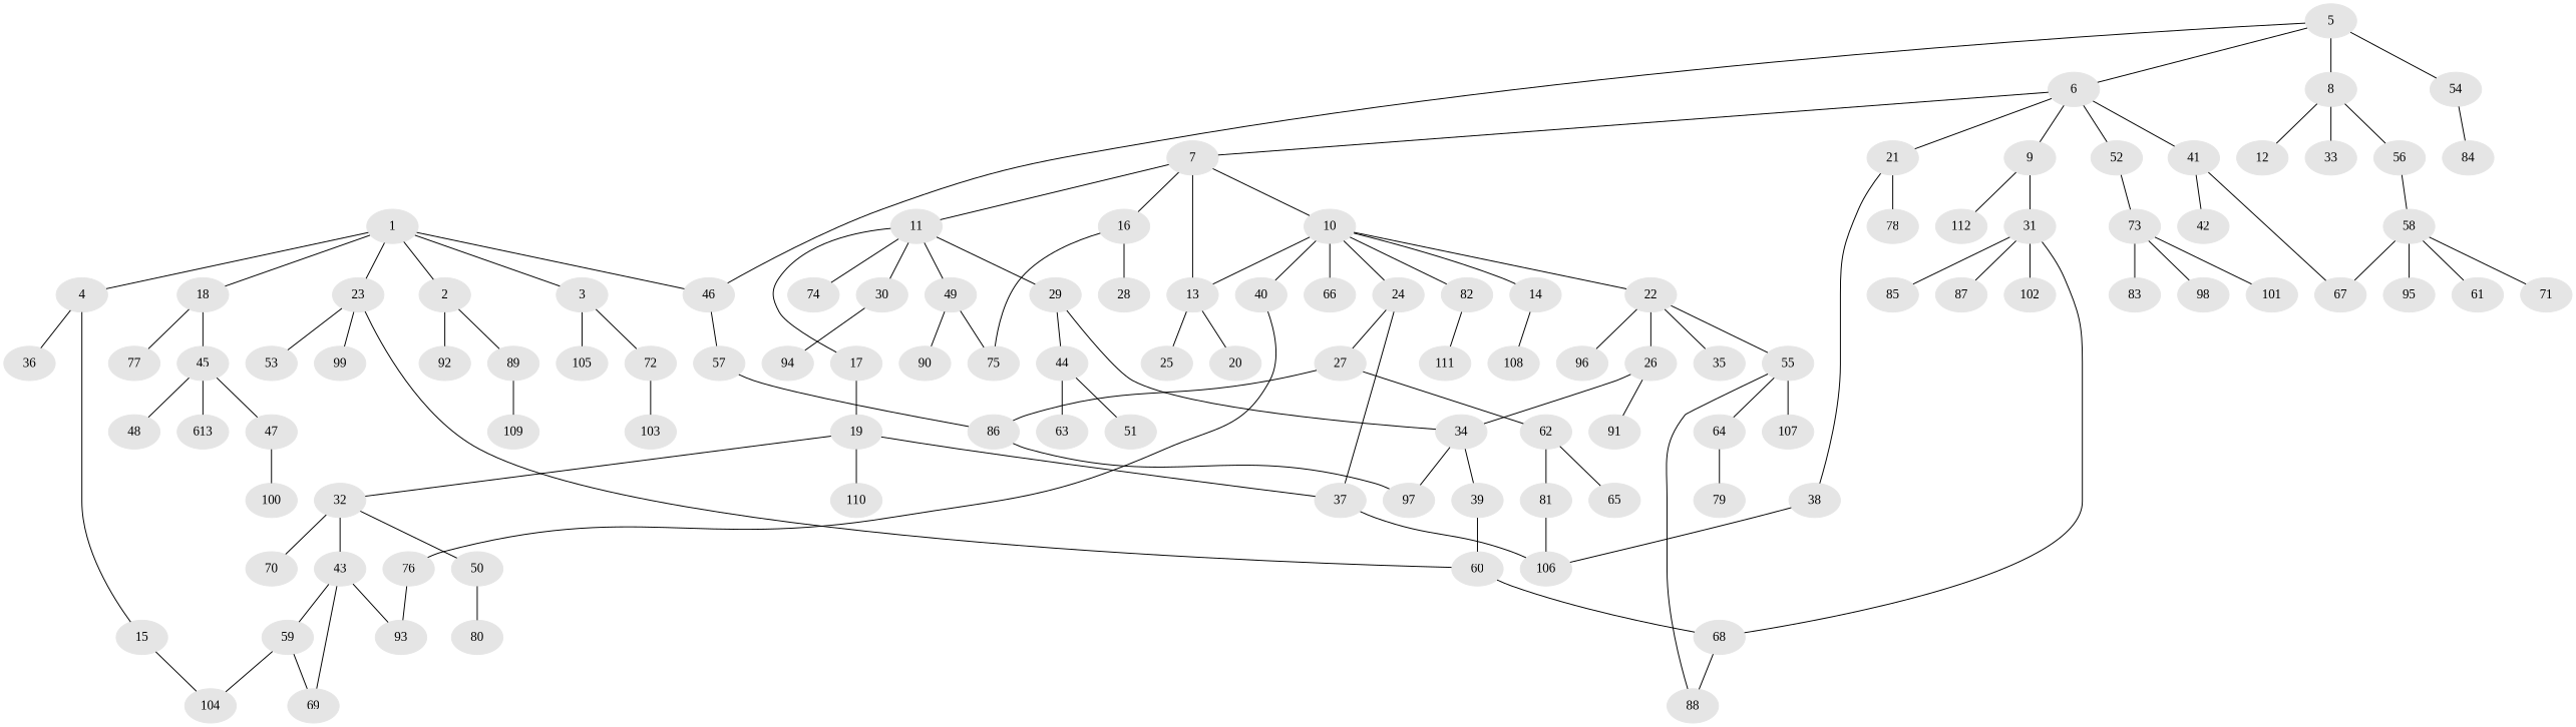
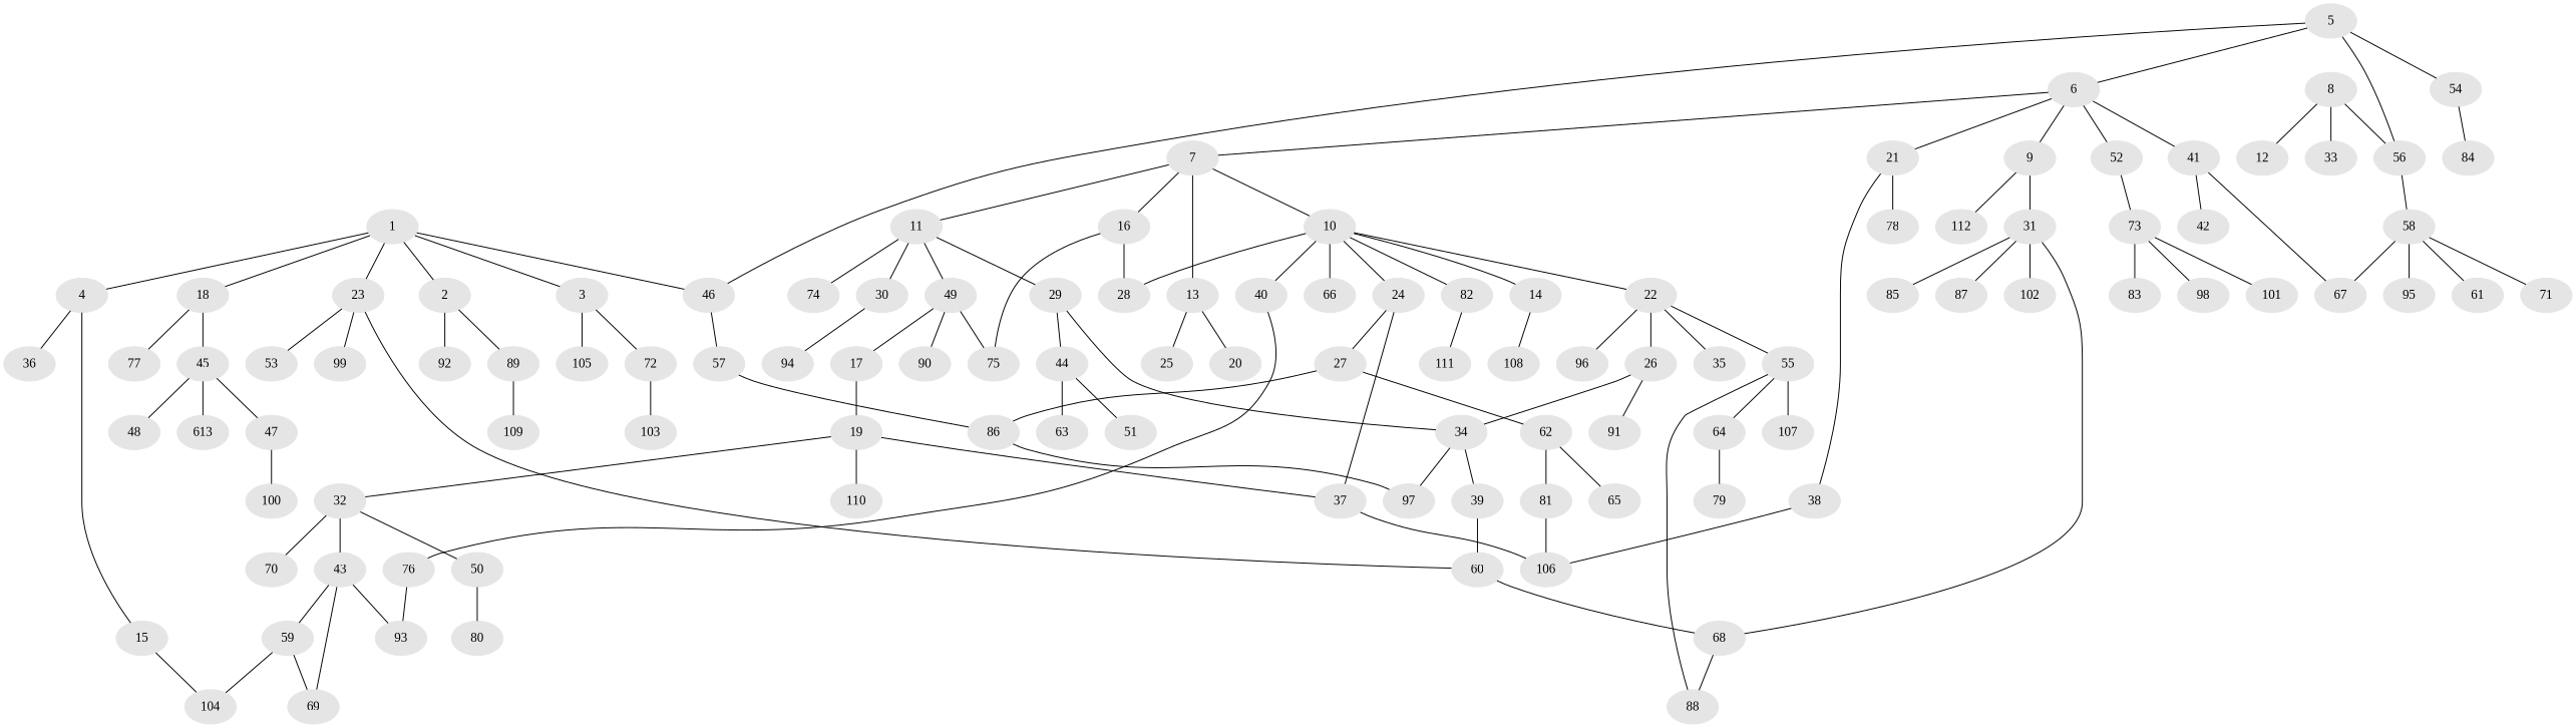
  graph {
    fontname="Liberation Serif"
    node [color=gray90 fontname="Liberation Serif" style=filled]
    edge [fontname="Liberation Serif"]
    1
    2
    3
    4
    18
    23
    46
    89
    92
    72
    105
    15
    36
    45
    77
    53
    60
    99
    57
    109
    103
    5
    6
    8
    54
    104
    7
    9
    21
    41
    52
    12
    33
    56
    84
    10
    11
    13
    16
    31
    112
    38
    78
    42
    67
    73
    14
    22
    24
    40
    66
    82
    17
    29
    30
    49
    74
    20
    25
    28
    75
    58
    68
    85
    87
    102
    108
    26
    35
    55
    96
    37
    27
    76
    111
    19
    34
    44
    94
    90
    32
    110
    47
    48
    n85 [label=613]
    43
    50
    70
    106
    91
    64
    88
    107
    62
    86
    39
    97
    65
    81
    51
    63
    59
    69
    93
    80
    100
    83
    98
    101
    79
    61
    71
    95
    1 -- 2
    1 -- 3
    1 -- 4
    1 -- 18
    1 -- 23
    1 -- 46
    2 -- 89
    2 -- 92
    3 -- 72
    3 -- 105
    4 -- 15
    4 -- 36
    18 -- 45
    18 -- 77
    23 -- 53
    23 -- 60
    23 -- 99
    46 -- 57
    89 -- 109
    72 -- 103
    15 -- 104
    45 -- 47
    45 -- 48
    45 -- n85
    60 -- 68
    57 -- 86
    5 -- 46
    5 -- 6
-   5 -- 8
+   5 -- 56
    5 -- 54
    6 -- 7
    6 -- 9
    6 -- 21
    6 -- 41
    6 -- 52
    8 -- 12
    8 -- 33
    8 -- 56
    54 -- 84
    7 -- 10
    7 -- 11
    7 -- 13
    7 -- 16
    9 -- 31
    9 -- 112
    21 -- 38
    21 -- 78
    41 -- 42
    41 -- 67
    52 -- 73
    56 -- 58
-   10 -- 13
+   10 -- 28
    10 -- 14
    10 -- 22
    10 -- 24
    10 -- 40
    10 -- 66
    10 -- 82
-   11 -- 17
+   49 -- 17
    11 -- 29
    11 -- 30
    11 -- 49
    11 -- 74
    13 -- 20
    13 -- 25
    16 -- 28
    16 -- 75
    31 -- 68
    31 -- 85
    31 -- 87
    31 -- 102
    38 -- 106
    73 -- 83
    73 -- 98
    73 -- 101
    14 -- 108
    22 -- 26
    22 -- 35
    22 -- 55
    22 -- 96
    24 -- 37
    24 -- 27
    40 -- 76
    82 -- 111
    17 -- 19
    29 -- 34
    29 -- 44
    30 -- 94
    49 -- 75
    49 -- 90
    58 -- 67
    58 -- 61
    58 -- 71
    58 -- 95
    68 -- 88
    26 -- 34
    26 -- 91
    55 -- 64
    55 -- 88
    55 -- 107
    37 -- 106
    27 -- 62
    27 -- 86
    76 -- 93
    19 -- 37
    19 -- 32
    19 -- 110
    34 -- 39
    34 -- 97
    44 -- 51
    44 -- 63
    32 -- 43
    32 -- 50
    32 -- 70
    47 -- 100
    43 -- 59
    43 -- 69
    43 -- 93
    50 -- 80
    64 -- 79
    62 -- 65
    62 -- 81
    86 -- 97
    39 -- 60
    81 -- 106
    59 -- 104
    59 -- 69
  }
